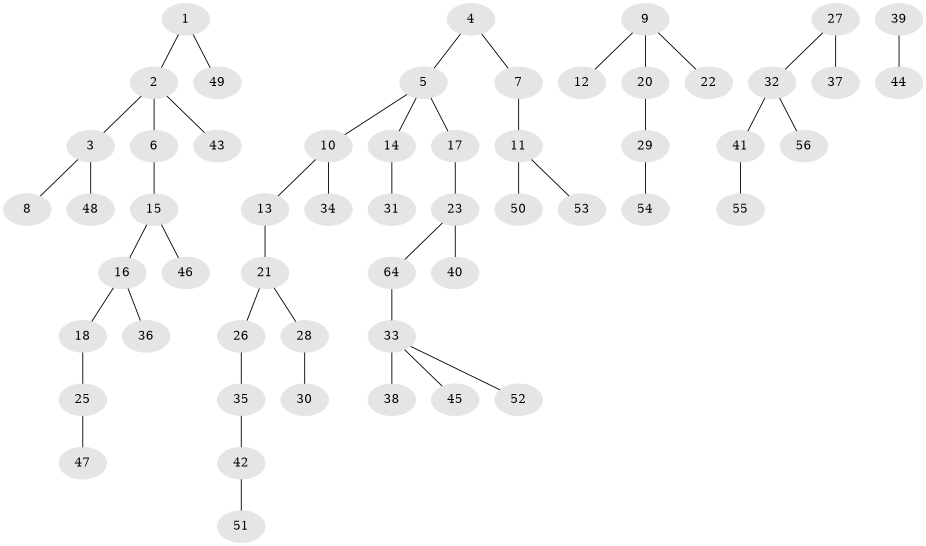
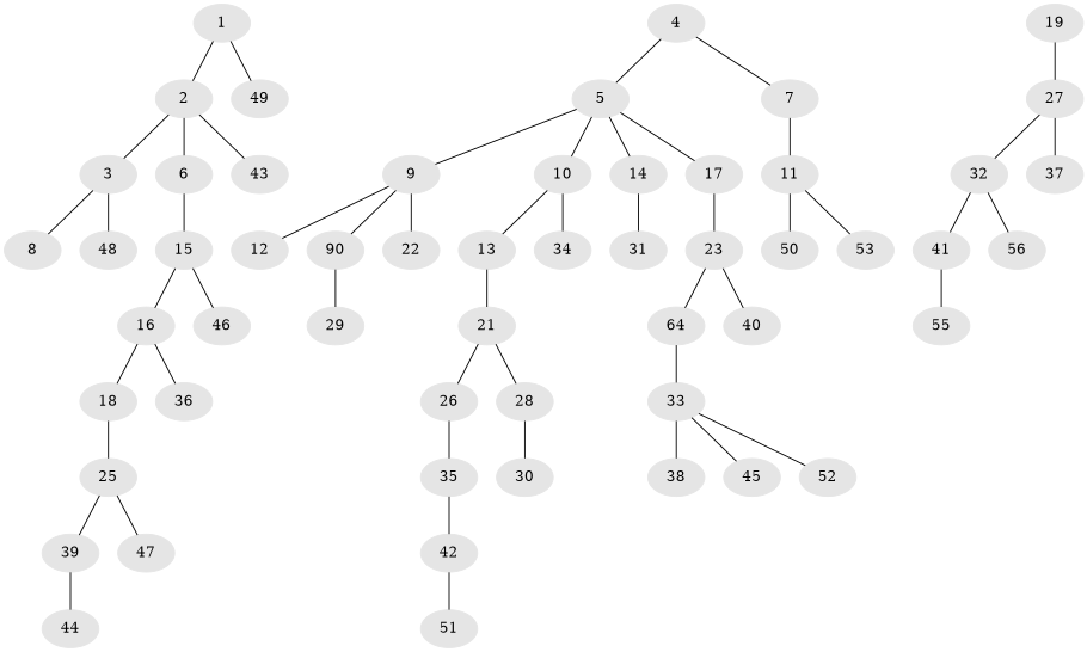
  graph {
    node [color=gray90 style=filled]
    edge [weight=1.0]
    1
    2
    49
    3
    6
    43
    8
    48
    15
    4
    5
    7
    9
    10
    14
    17
    11
    12
-   20
+   20 [label=90]
    22
    13
    34
    31
    23
    16
    46
    50
    53
+   19
    27
    29
    21
    26
    28
    18
    36
    25
    n38 [label=64]
    40
    39
    47
    32
    37
-   54
    35
    30
    33
    38
    45
    52
    44
    42
    41
    56
    55
    51
    1 -- 2
    1 -- 49
    2 -- 3
    2 -- 6
    2 -- 43
    3 -- 8
    3 -- 48
    6 -- 15
    15 -- 16 [weight=2.0]
    15 -- 46 [weight=2.0]
    4 -- 5
    4 -- 7
+   5 -- 9 [weight=2.0]
    5 -- 10
    5 -- 14
    5 -- 17
    7 -- 11 [weight=2.0]
    9 -- 12
    9 -- 20
    9 -- 22
    10 -- 13
    10 -- 34
    14 -- 31 [weight=3.0]
    17 -- 23
    11 -- 50
    11 -- 53
    20 -- 29
    13 -- 21 [weight=2.0]
    23 -- n38
    23 -- 40
    16 -- 18
    16 -- 36
+   19 -- 27
    27 -- 32
    27 -- 37 [weight=4.0]
-   29 -- 54
    21 -- 26
    21 -- 28
    26 -- 35
    28 -- 30
    18 -- 25
+   25 -- 39
    25 -- 47
    n38 -- 33
    39 -- 44
    32 -- 41
    32 -- 56
    35 -- 42
    33 -- 38 [weight=4.0]
    33 -- 45
    33 -- 52
    42 -- 51
    41 -- 55 [weight=3.0]
  }
